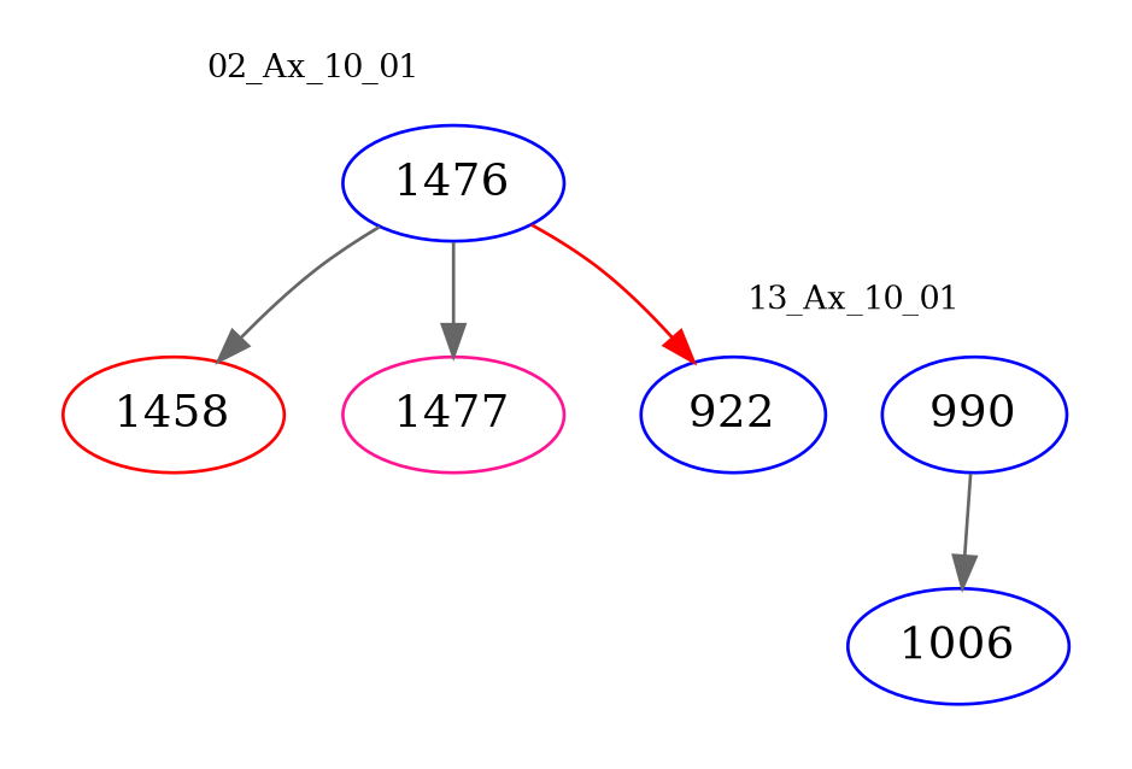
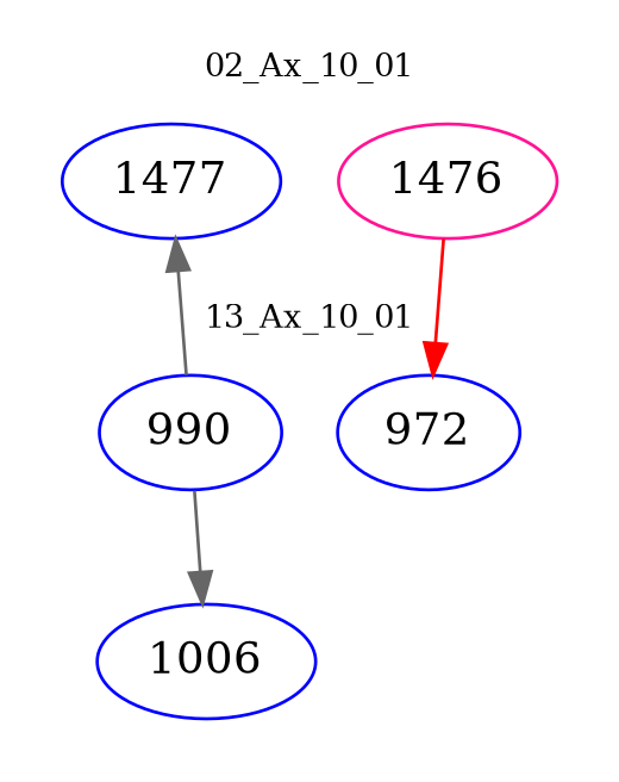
  digraph {
    node [color=blue]
    edge [color=gray40]
-   n1 [label=1476]
-   n2 [color=red label=1458]
-   n3 [color=deeppink label=1477]
+   n1 [color=deeppink label=1476]
+   n3 [label=1477]
    n4 [label=990]
-   n5 [label=922]
+   n5 [label=972]
    n6 [label=1006]
    subgraph cluster_1 {
      color=white
      fontsize=10
      label="02_Ax_10_01"
      n1
-     n2
      n3
    }
    subgraph cluster_2 {
      color=white
      fontsize=10
      label="13_Ax_10_01"
      n4
      n5
      n6
    }
-   n1 -> n2
-   n1 -> n3
+   n4 -> n3
    n1 -> n5 [color=red]
    n4 -> n6
  }
